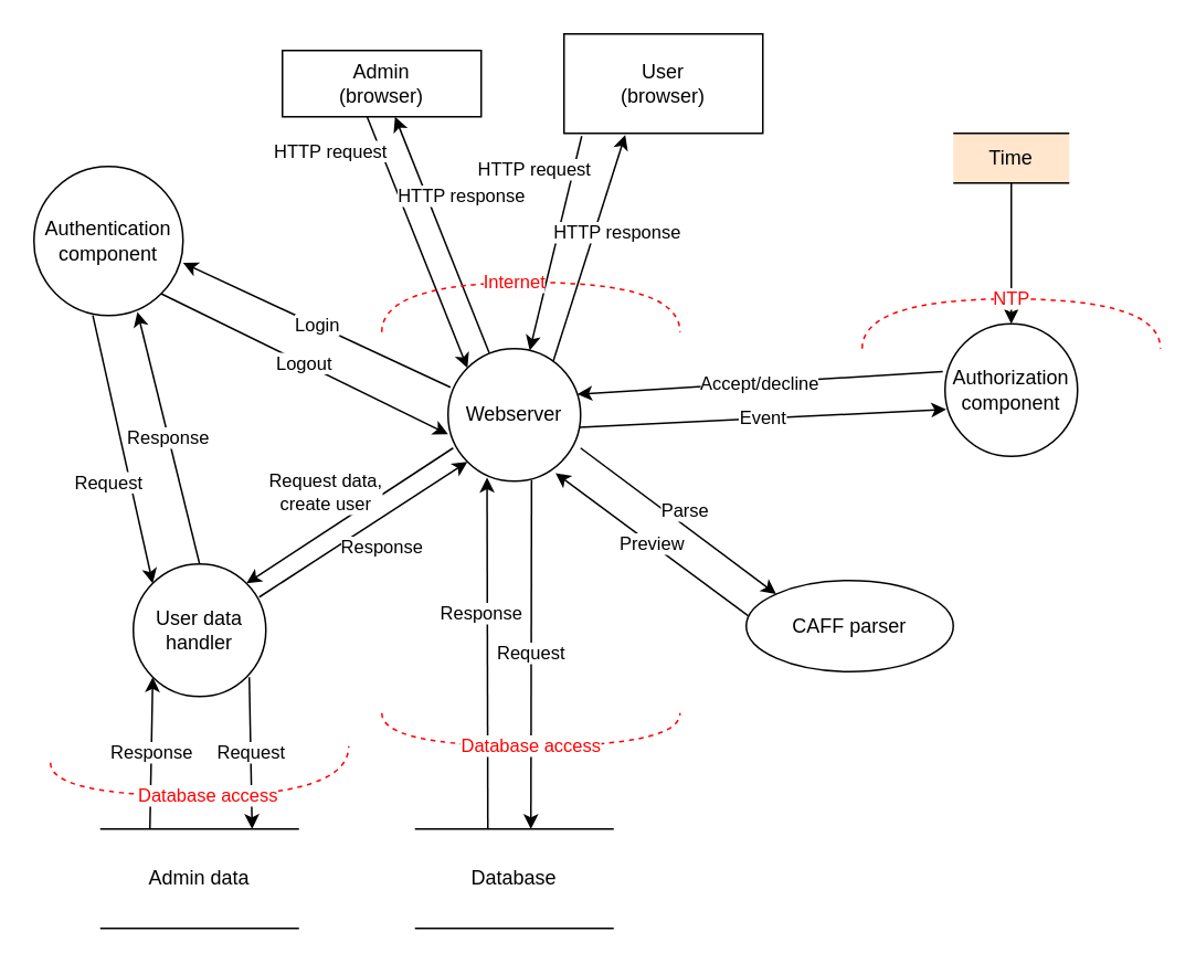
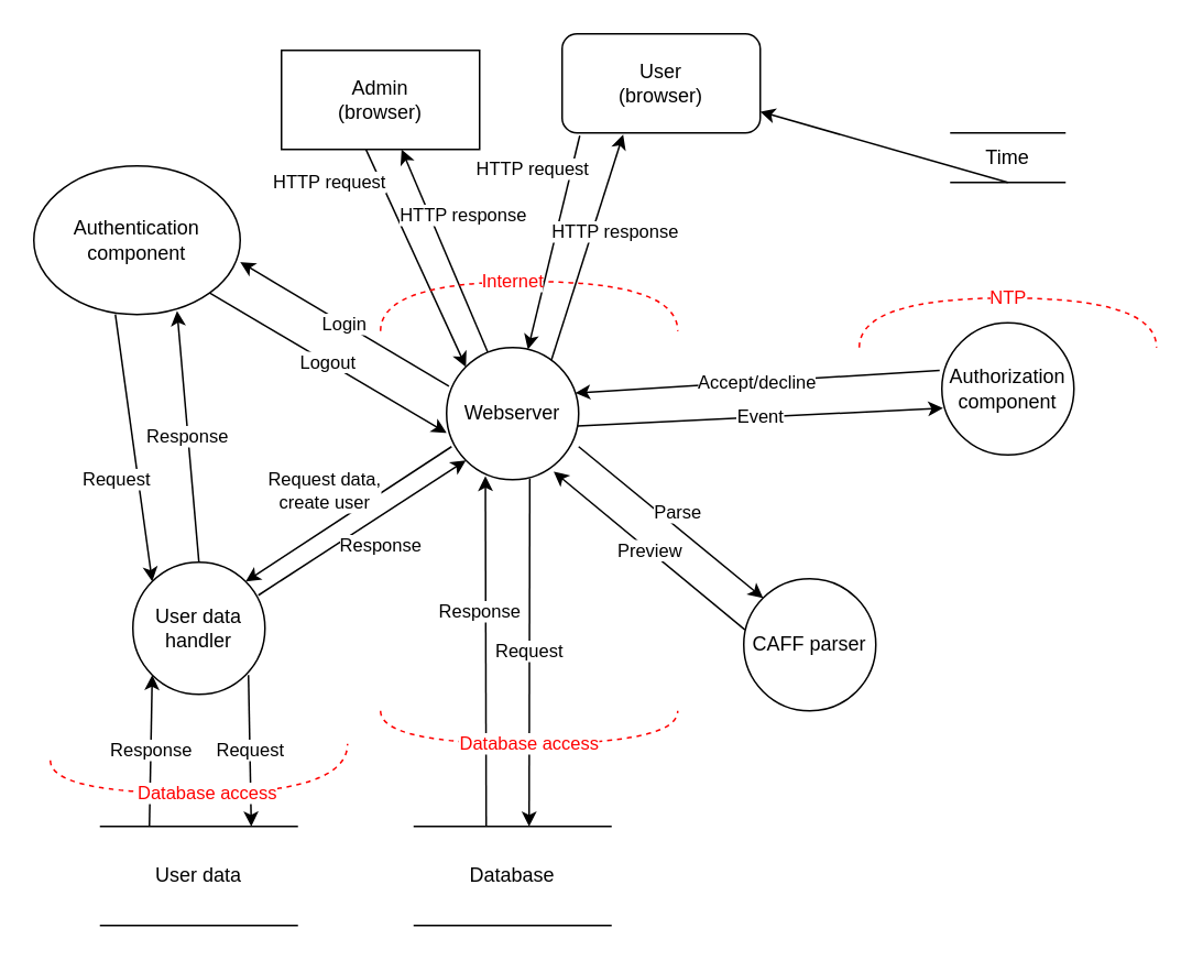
  <mxCell id="0" />
  <mxCell id="1" parent="0" />
  <mxCell id="2" value="HTTP request" style="edgeStyle=none;rounded=0;orthogonalLoop=1;jettySize=auto;html=1;exitX=0.426;exitY=0.999;exitDx=0;exitDy=0;entryX=0;entryY=0;entryDx=0;entryDy=0;exitPerimeter=0;" parent="1" source="3" target="15" edge="1"><mxGeometry x="-0.87" y="-28" relative="1" as="geometry"><mxPoint as="offset" /></mxGeometry></mxCell>
- <mxCell id="3" value="&lt;div&gt;Admin&lt;/div&gt;&lt;div&gt;(browser)&lt;br&gt;&lt;/div&gt;" style="rounded=0;whiteSpace=wrap;html=1;" parent="1" vertex="1"><mxGeometry x="170" y="30" width="120" height="40" as="geometry" /></mxCell>
- <mxCell id="4" value="&lt;div&gt;User&lt;br&gt;&lt;/div&gt;&lt;div&gt;(browser)&lt;br&gt;&lt;/div&gt;" style="rounded=0;whiteSpace=wrap;html=1;" parent="1" vertex="1"><mxGeometry x="340" y="20" width="120" height="60" as="geometry" /></mxCell>
+ <mxCell id="3" value="&lt;div&gt;Admin&lt;/div&gt;&lt;div&gt;(browser)&lt;br&gt;&lt;/div&gt;" style="rounded=0;whiteSpace=wrap;html=1;" parent="1" vertex="1"><mxGeometry x="170" y="30" width="120" height="60" as="geometry" /></mxCell>
+ <mxCell id="4" value="&lt;div&gt;User&lt;br&gt;&lt;/div&gt;&lt;div&gt;(browser)&lt;br&gt;&lt;/div&gt;" style="whiteSpace=wrap;html=1;rounded=1;" parent="1" vertex="1"><mxGeometry x="340" y="20" width="120" height="60" as="geometry" /></mxCell>
  <mxCell id="5" value="" style="group" parent="1" vertex="1" connectable="0"><mxGeometry x="250" y="500" width="120" height="60" as="geometry" /></mxCell>
  <mxCell id="6" value="Database" style="rounded=0;whiteSpace=wrap;html=1;strokeColor=none;" parent="5" vertex="1"><mxGeometry width="120" height="60" as="geometry" /></mxCell>
  <mxCell id="7" value="" style="endArrow=none;html=1;rounded=0;entryX=1;entryY=0;entryDx=0;entryDy=0;" parent="5" target="6" edge="1"><mxGeometry relative="1" as="geometry"><mxPoint as="sourcePoint" /><mxPoint x="160" as="targetPoint" /></mxGeometry></mxCell>
  <mxCell id="8" value="" style="endArrow=none;html=1;rounded=0;entryX=1;entryY=0;entryDx=0;entryDy=0;" parent="5" edge="1"><mxGeometry relative="1" as="geometry"><mxPoint y="60" as="sourcePoint" /><mxPoint x="120" y="60" as="targetPoint" /></mxGeometry></mxCell>
  <mxCell id="9" value="Request" style="edgeStyle=none;rounded=0;orthogonalLoop=1;jettySize=auto;html=1;exitX=0.63;exitY=0.991;exitDx=0;exitDy=0;exitPerimeter=0;" parent="1" source="15" edge="1"><mxGeometry relative="1" as="geometry"><mxPoint x="320" y="500" as="targetPoint" /></mxGeometry></mxCell>
  <mxCell id="10" value="Login" style="edgeStyle=none;rounded=0;orthogonalLoop=1;jettySize=auto;html=1;exitX=0.018;exitY=0.292;exitDx=0;exitDy=0;exitPerimeter=0;entryX=1;entryY=0.647;entryDx=0;entryDy=0;entryPerimeter=0;" parent="1" source="15" target="19" edge="1"><mxGeometry relative="1" as="geometry"><mxPoint x="110" y="160" as="targetPoint" /></mxGeometry></mxCell>
  <mxCell id="11" value="Event" style="edgeStyle=none;rounded=0;orthogonalLoop=1;jettySize=auto;html=1;exitX=0.992;exitY=0.594;exitDx=0;exitDy=0;exitPerimeter=0;entryX=0.009;entryY=0.646;entryDx=0;entryDy=0;entryPerimeter=0;" parent="1" source="15" target="22" edge="1"><mxGeometry relative="1" as="geometry" /></mxCell>
  <mxCell id="12" value="Parse" style="edgeStyle=none;rounded=0;orthogonalLoop=1;jettySize=auto;html=1;entryX=0;entryY=0;entryDx=0;entryDy=0;" parent="1" target="17" edge="1"><mxGeometry x="-0.007" y="7" relative="1" as="geometry"><mxPoint x="350" y="270" as="sourcePoint" /><mxPoint as="offset" /></mxGeometry></mxCell>
  <mxCell id="13" value="HTTP response" style="edgeStyle=none;rounded=0;orthogonalLoop=1;jettySize=auto;html=1;exitX=0.311;exitY=0.034;exitDx=0;exitDy=0;exitPerimeter=0;" parent="1" source="15" target="3" edge="1"><mxGeometry x="0.229" y="-19" relative="1" as="geometry"><mxPoint as="offset" /></mxGeometry></mxCell>
  <mxCell id="14" value="&lt;div&gt;Request data,&lt;/div&gt;&lt;div&gt;create user&lt;br&gt;&lt;/div&gt;" style="rounded=0;orthogonalLoop=1;jettySize=auto;html=1;exitX=0.038;exitY=0.75;exitDx=0;exitDy=0;entryX=1;entryY=0;entryDx=0;entryDy=0;exitPerimeter=0;" edge="1" parent="1" source="15" target="33"><mxGeometry x="0.054" y="-20" relative="1" as="geometry"><mxPoint as="offset" /></mxGeometry></mxCell>
  <mxCell id="15" value="Webserver" style="ellipse;whiteSpace=wrap;html=1;aspect=fixed;" parent="1" vertex="1"><mxGeometry x="270" y="210" width="80" height="80" as="geometry" /></mxCell>
  <mxCell id="16" value="Preview" style="edgeStyle=none;rounded=0;orthogonalLoop=1;jettySize=auto;html=1;exitX=0.009;exitY=0.387;exitDx=0;exitDy=0;entryX=0.811;entryY=0.939;entryDx=0;entryDy=0;entryPerimeter=0;exitPerimeter=0;" parent="1" source="17" target="15" edge="1"><mxGeometry relative="1" as="geometry" /></mxCell>
- <mxCell id="17" value="CAFF parser" style="ellipse;whiteSpace=wrap;html=1;aspect=fixed;" parent="1" vertex="1"><mxGeometry x="450" y="350" width="125" height="55" as="geometry" /></mxCell>
+ <mxCell id="17" value="CAFF parser" style="ellipse;whiteSpace=wrap;html=1;aspect=fixed;" parent="1" vertex="1"><mxGeometry x="450" y="350" width="80" height="80" as="geometry" /></mxCell>
  <mxCell id="18" value="Request" style="edgeStyle=none;rounded=0;orthogonalLoop=1;jettySize=auto;html=1;exitX=0.395;exitY=0.999;exitDx=0;exitDy=0;entryX=0;entryY=0;entryDx=0;entryDy=0;exitPerimeter=0;" parent="1" source="19" target="33" edge="1"><mxGeometry x="0.215" y="-13" relative="1" as="geometry"><mxPoint as="offset" /></mxGeometry></mxCell>
- <mxCell id="19" value="Authentication component" style="ellipse;whiteSpace=wrap;html=1;aspect=fixed;" parent="1" vertex="1"><mxGeometry x="20" y="100" width="90" height="90" as="geometry" /></mxCell>
+ <mxCell id="19" value="Authentication component" style="ellipse;whiteSpace=wrap;html=1;aspect=fixed;" parent="1" vertex="1"><mxGeometry x="20" y="100" width="125" height="90" as="geometry" /></mxCell>
  <mxCell id="20" value="Logout" style="edgeStyle=none;rounded=0;orthogonalLoop=1;jettySize=auto;html=1;exitX=1;exitY=1;exitDx=0;exitDy=0;entryX=0;entryY=0.646;entryDx=0;entryDy=0;entryPerimeter=0;" parent="1" source="19" target="15" edge="1"><mxGeometry relative="1" as="geometry" /></mxCell>
  <mxCell id="21" value="Accept/decline" style="edgeStyle=none;rounded=0;orthogonalLoop=1;jettySize=auto;html=1;exitX=-0.017;exitY=0.361;exitDx=0;exitDy=0;entryX=0.975;entryY=0.344;entryDx=0;entryDy=0;entryPerimeter=0;exitPerimeter=0;" parent="1" source="22" target="15" edge="1"><mxGeometry relative="1" as="geometry" /></mxCell>
  <mxCell id="22" value="Authorization component" style="ellipse;whiteSpace=wrap;html=1;aspect=fixed;" parent="1" vertex="1"><mxGeometry x="570" y="195" width="80" height="80" as="geometry" /></mxCell>
  <mxCell id="23" value="" style="group" parent="1" vertex="1" connectable="0"><mxGeometry x="575" y="80" width="70" height="30" as="geometry" /></mxCell>
- <mxCell id="24" value="Time" style="rounded=0;whiteSpace=wrap;html=1;strokeColor=none;fillColor=#ffe6cc;" parent="23" vertex="1"><mxGeometry width="70" height="30" as="geometry" /></mxCell>
+ <mxCell id="24" value="Time" style="rounded=0;whiteSpace=wrap;html=1;strokeColor=none;" parent="23" vertex="1"><mxGeometry width="70" height="30" as="geometry" /></mxCell>
  <mxCell id="25" value="" style="endArrow=none;html=1;rounded=0;entryX=1;entryY=0;entryDx=0;entryDy=0;" parent="23" target="24" edge="1"><mxGeometry relative="1" as="geometry"><mxPoint as="sourcePoint" /><mxPoint x="93.333" as="targetPoint" /></mxGeometry></mxCell>
  <mxCell id="26" value="" style="endArrow=none;html=1;rounded=0;entryX=1;entryY=0;entryDx=0;entryDy=0;" parent="23" edge="1"><mxGeometry relative="1" as="geometry"><mxPoint y="30" as="sourcePoint" /><mxPoint x="70" y="30" as="targetPoint" /></mxGeometry></mxCell>
  <mxCell id="27" value="" style="group" parent="1" vertex="1" connectable="0"><mxGeometry x="60" y="500" width="120" height="60" as="geometry" /></mxCell>
- <mxCell id="28" value="Admin data" style="rounded=0;whiteSpace=wrap;html=1;strokeColor=none;" parent="27" vertex="1"><mxGeometry width="120" height="60" as="geometry" /></mxCell>
+ <mxCell id="28" value="User data" style="rounded=0;whiteSpace=wrap;html=1;strokeColor=none;" parent="27" vertex="1"><mxGeometry width="120" height="60" as="geometry" /></mxCell>
  <mxCell id="29" value="" style="endArrow=none;html=1;rounded=0;entryX=1;entryY=0;entryDx=0;entryDy=0;" parent="27" target="28" edge="1"><mxGeometry relative="1" as="geometry"><mxPoint as="sourcePoint" /><mxPoint x="160" as="targetPoint" /></mxGeometry></mxCell>
  <mxCell id="30" value="" style="endArrow=none;html=1;rounded=0;entryX=1;entryY=0;entryDx=0;entryDy=0;" parent="27" edge="1"><mxGeometry relative="1" as="geometry"><mxPoint y="60" as="sourcePoint" /><mxPoint x="120" y="60" as="targetPoint" /></mxGeometry></mxCell>
  <mxCell id="31" value="Response" style="edgeStyle=none;rounded=0;orthogonalLoop=1;jettySize=auto;html=1;exitX=0.5;exitY=0;exitDx=0;exitDy=0;entryX=0.694;entryY=0.976;entryDx=0;entryDy=0;entryPerimeter=0;" parent="1" source="33" target="19" edge="1"><mxGeometry relative="1" as="geometry"><mxPoint x="90" y="180" as="targetPoint" /></mxGeometry></mxCell>
  <mxCell id="32" value="Response" style="edgeStyle=none;rounded=0;orthogonalLoop=1;jettySize=auto;html=1;exitX=0.95;exitY=0.25;exitDx=0;exitDy=0;entryX=0;entryY=1;entryDx=0;entryDy=0;exitPerimeter=0;" edge="1" parent="1" source="33" target="15"><mxGeometry x="0.046" y="-15" relative="1" as="geometry"><mxPoint as="offset" /></mxGeometry></mxCell>
  <mxCell id="33" value="User data handler" style="ellipse;whiteSpace=wrap;html=1;aspect=fixed;" parent="1" vertex="1"><mxGeometry x="80" y="340" width="80" height="80" as="geometry" /></mxCell>
  <mxCell id="34" value="Response" style="rounded=0;orthogonalLoop=1;jettySize=auto;html=1;entryX=0.294;entryY=0.973;entryDx=0;entryDy=0;entryPerimeter=0;" parent="1" target="15" edge="1"><mxGeometry x="0.226" y="4" relative="1" as="geometry"><mxPoint x="294" y="500" as="sourcePoint" /><mxPoint as="offset" /></mxGeometry></mxCell>
  <mxCell id="35" value="Response" style="rounded=0;orthogonalLoop=1;jettySize=auto;html=1;exitX=0.25;exitY=0;exitDx=0;exitDy=0;entryX=0;entryY=1;entryDx=0;entryDy=0;" parent="1" edge="1"><mxGeometry relative="1" as="geometry"><mxPoint x="90" y="500" as="sourcePoint" /><mxPoint x="91.716" y="408.284" as="targetPoint" /></mxGeometry></mxCell>
  <mxCell id="36" value="Request" style="edgeStyle=none;rounded=0;orthogonalLoop=1;jettySize=auto;html=1;exitX=1;exitY=1;exitDx=0;exitDy=0;" parent="1" edge="1"><mxGeometry relative="1" as="geometry"><mxPoint x="151.72" y="500" as="targetPoint" /><mxPoint x="150.004" y="408.284" as="sourcePoint" /></mxGeometry></mxCell>
- <mxCell id="37" style="edgeStyle=none;rounded=0;orthogonalLoop=1;jettySize=auto;html=1;exitX=0.5;exitY=1;exitDx=0;exitDy=0;" parent="1" source="24" target="22" edge="1"><mxGeometry relative="1" as="geometry" /></mxCell>
+ <mxCell id="37" style="edgeStyle=none;rounded=0;orthogonalLoop=1;jettySize=auto;html=1;exitX=0.5;exitY=1;exitDx=0;exitDy=0;" parent="1" source="24" target="4" edge="1"><mxGeometry relative="1" as="geometry" /></mxCell>
  <mxCell id="38" value="HTTP request" style="edgeStyle=none;rounded=0;orthogonalLoop=1;jettySize=auto;html=1;exitX=0.089;exitY=1.028;exitDx=0;exitDy=0;exitPerimeter=0;" parent="1" source="4" target="15" edge="1"><mxGeometry x="-0.602" y="-23" relative="1" as="geometry"><mxPoint x="390" y="120" as="sourcePoint" /><mxPoint x="431.716" y="221.716" as="targetPoint" /><mxPoint as="offset" /></mxGeometry></mxCell>
  <mxCell id="39" value="HTTP response" style="edgeStyle=none;rounded=0;orthogonalLoop=1;jettySize=auto;html=1;entryX=0.308;entryY=1.016;entryDx=0;entryDy=0;entryPerimeter=0;exitX=0.794;exitY=0.094;exitDx=0;exitDy=0;exitPerimeter=0;" parent="1" source="15" target="4" edge="1"><mxGeometry x="0.197" y="-13" relative="1" as="geometry"><mxPoint x="340" y="220" as="sourcePoint" /><mxPoint x="310" y="130" as="targetPoint" /><mxPoint as="offset" /></mxGeometry></mxCell>
  <mxCell id="40" value="Internet" style="endArrow=none;dashed=1;html=1;rounded=0;edgeStyle=orthogonalEdgeStyle;curved=1;fillColor=#f8cecc;strokeColor=#FF0000;fontColor=#FF0000;" parent="1" edge="1"><mxGeometry x="-0.084" width="50" height="50" relative="1" as="geometry"><mxPoint x="230" y="200" as="sourcePoint" /><mxPoint x="410" y="200" as="targetPoint" /><Array as="points"><mxPoint x="230" y="170" /><mxPoint x="410" y="170" /></Array><mxPoint as="offset" /></mxGeometry></mxCell>
  <mxCell id="41" value="Database access" style="endArrow=none;dashed=1;html=1;rounded=0;edgeStyle=orthogonalEdgeStyle;curved=1;fillColor=#f8cecc;strokeColor=#FF0000;fontColor=#FF0000;" parent="1" edge="1"><mxGeometry width="50" height="50" relative="1" as="geometry"><mxPoint x="30" y="460" as="sourcePoint" /><mxPoint x="210" y="450" as="targetPoint" /><Array as="points"><mxPoint x="30" y="480" /><mxPoint x="210" y="480" /></Array></mxGeometry></mxCell>
  <mxCell id="42" value="NTP" style="endArrow=none;dashed=1;html=1;rounded=0;edgeStyle=orthogonalEdgeStyle;curved=1;fillColor=#f8cecc;strokeColor=#FF0000;fontColor=#FF0000;" parent="1" edge="1"><mxGeometry width="50" height="50" relative="1" as="geometry"><mxPoint x="519.98" y="210" as="sourcePoint" /><mxPoint x="699.98" y="210" as="targetPoint" /><Array as="points"><mxPoint x="519.98" y="180" /><mxPoint x="699.98" y="180" /></Array></mxGeometry></mxCell>
  <mxCell id="43" value="Database access" style="endArrow=none;dashed=1;html=1;rounded=0;edgeStyle=orthogonalEdgeStyle;curved=1;fillColor=#f8cecc;strokeColor=#FF0000;fontColor=#FF0000;" parent="1" edge="1"><mxGeometry width="50" height="50" relative="1" as="geometry"><mxPoint x="230" y="430" as="sourcePoint" /><mxPoint x="410" y="430" as="targetPoint" /><Array as="points"><mxPoint x="230" y="450" /><mxPoint x="410" y="450" /></Array></mxGeometry></mxCell>
